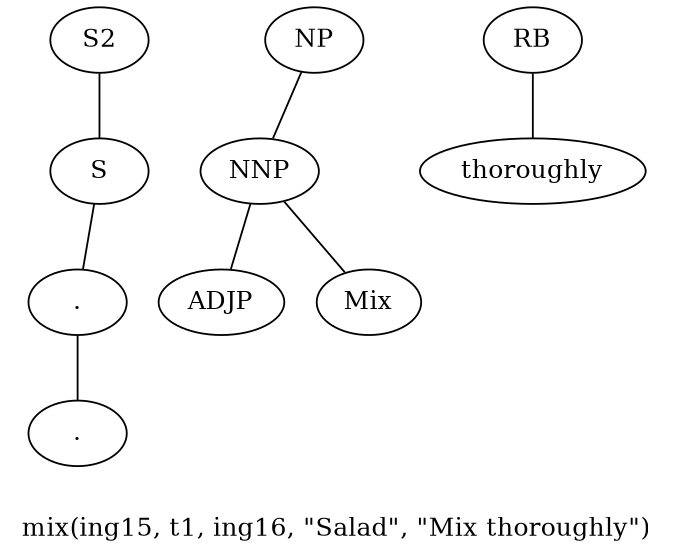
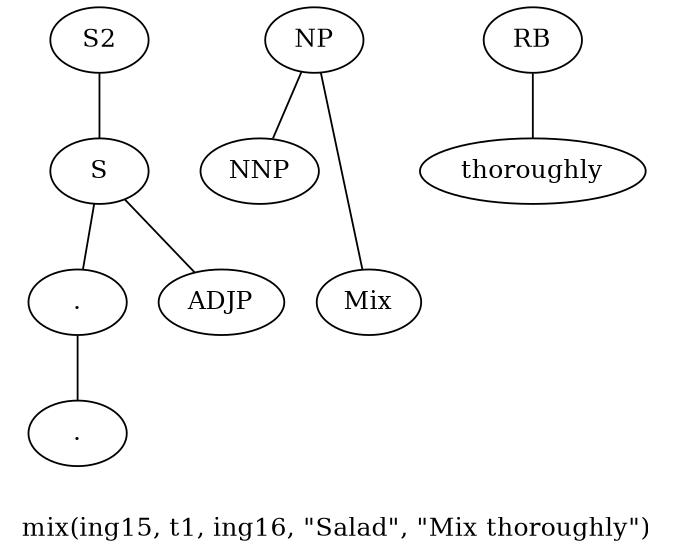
  graph {
    label="mix(ing15, t1, ing16, \"Salad\", \"Mix thoroughly\")"
    n1 [label=S2]
    n2 [label=S]
    n3 [label=ADJP]
    n4 [label="."]
    n5 [label=NP]
    n6 [label=NNP]
    n7 [label="."]
    n8 [label=Mix]
    n9 [label=RB]
    n10 [label=thoroughly]
    n1 -- n2
-   n6 -- n3
+   n2 -- n3
    n2 -- n4
    n4 -- n7
    n5 -- n6
-   n6 -- n8
+   n5 -- n8
    n9 -- n10
  }
